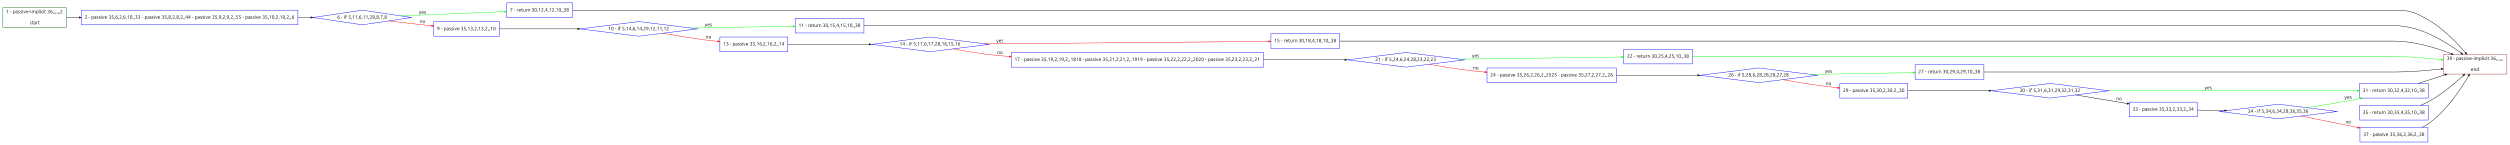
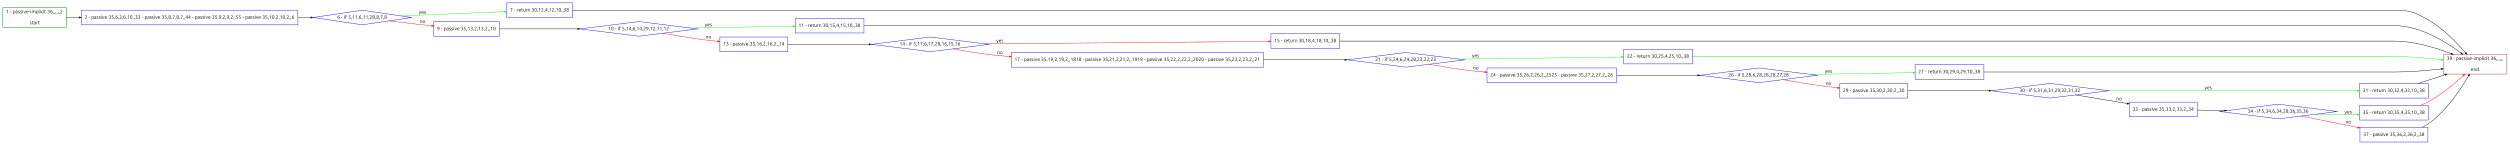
  digraph {
    bgcolor=white
    compound=true
    fillcolor="#FFFFCC"
    fontname=Ubuntu
    fontsize=12
    pack=true
    packmode=clust
    rankdir=LR
    style="rounded,filled"
    node [color="#0000ff" compound=true fillcolor="#ffffff" fixedsize=false fontname=Ubuntu fontsize=12 node_initialized=no shape=box style=filled]
    edge [arrowhead=normal arrowsize=0.5 arrowtail=none color="#000000" compound=true dir=forward fontcolor=black fontname=Ubuntu fontsize=12]
    n1 [label="2 - passive 35,6,2,6,10,,33 - passive 35,8,2,8,2,,44 - passive 35,9,2,9,2,,55 - passive 35,10,2,10,2,,6"]
    n2 [label="6 - if 5,11,6,11,28,8,7,8" shape=diamond]
    n3 [label="7 - return 30,12,4,12,10,,38"]
    n4 [label="9 - passive 35,13,2,13,2,,10"]
    n5 [color="#006400" label="1 - passive-implicit 36,,,,,,2\n\nstart"]
    n6 [color="#a52a2a" label="39 - passive-implicit 36,,,,,,\n\nend"]
    n7 [label="10 - if 5,14,6,14,29,12,11,12" shape=diamond]
    n8 [label="11 - return 30,15,4,15,10,,38"]
    n9 [label="13 - passive 35,16,2,16,2,,14"]
    n10 [label="14 - if 5,17,6,17,28,16,15,16" shape=diamond]
    n11 [label="15 - return 30,18,4,18,10,,38"]
    n12 [label="17 - passive 35,19,2,19,2,,1818 - passive 35,21,2,21,2,,1919 - passive 35,22,2,22,2,,2020 - passive 35,23,2,23,2,,21"]
    n13 [label="21 - if 5,24,6,24,28,23,22,23" shape=diamond]
    n14 [label="22 - return 30,25,4,25,10,,38"]
    n15 [label="24 - passive 35,26,2,26,2,,2525 - passive 35,27,2,27,2,,26"]
    n16 [label="26 - if 5,28,6,28,28,28,27,28" shape=diamond]
    n17 [label="27 - return 30,29,4,29,10,,38"]
    n18 [label="29 - passive 35,30,2,30,2,,30"]
    n19 [label="30 - if 5,31,6,31,29,32,31,32" shape=diamond]
    n20 [label="31 - return 30,32,4,32,10,,38"]
    n21 [label="33 - passive 35,33,2,33,2,,34"]
    n22 [label="34 - if 5,34,6,34,28,36,35,36" shape=diamond]
    n23 [label="35 - return 30,35,4,35,10,,38"]
    n24 [label="37 - passive 35,36,2,36,2,,38"]
    n1 -> n2
    n2 -> n3 [color="#00ff00" label=yes]
    n2 -> n4 [color="#ff0000" label=no]
    n3 -> n6
    n4 -> n7
    n5 -> n1
    n7 -> n8 [color="#00ff00" label=yes]
    n7 -> n9 [color="#ff0000" label=no]
    n8 -> n6
    n9 -> n10
    n10 -> n11 [color="#ff0000" label=yes]
    n10 -> n12 [color="#ff0000" label=no]
    n11 -> n6
    n12 -> n13
    n13 -> n14 [color="#00ff00" label=yes]
    n13 -> n15 [color="#ff0000" label=no]
    n14 -> n6 [color="#00ff00"]
    n15 -> n16
    n16 -> n17 [color="#00ff00" label=yes]
    n16 -> n18 [color="#ff0000" label=no]
    n17 -> n6
    n18 -> n19
    n19 -> n20 [color="#00ff00" label=yes]
    n19 -> n21 [label=no]
    n20 -> n6
    n21 -> n22
-   n22 -> n20 [color="#00ff00" label=yes]
+   n22 -> n23 [color="#00ff00" label=yes]
    n22 -> n24 [color="#ff0000" label=no]
-   n23 -> n6
+   n23 -> n6 [color="#ff0000"]
    n24 -> n6
  }
